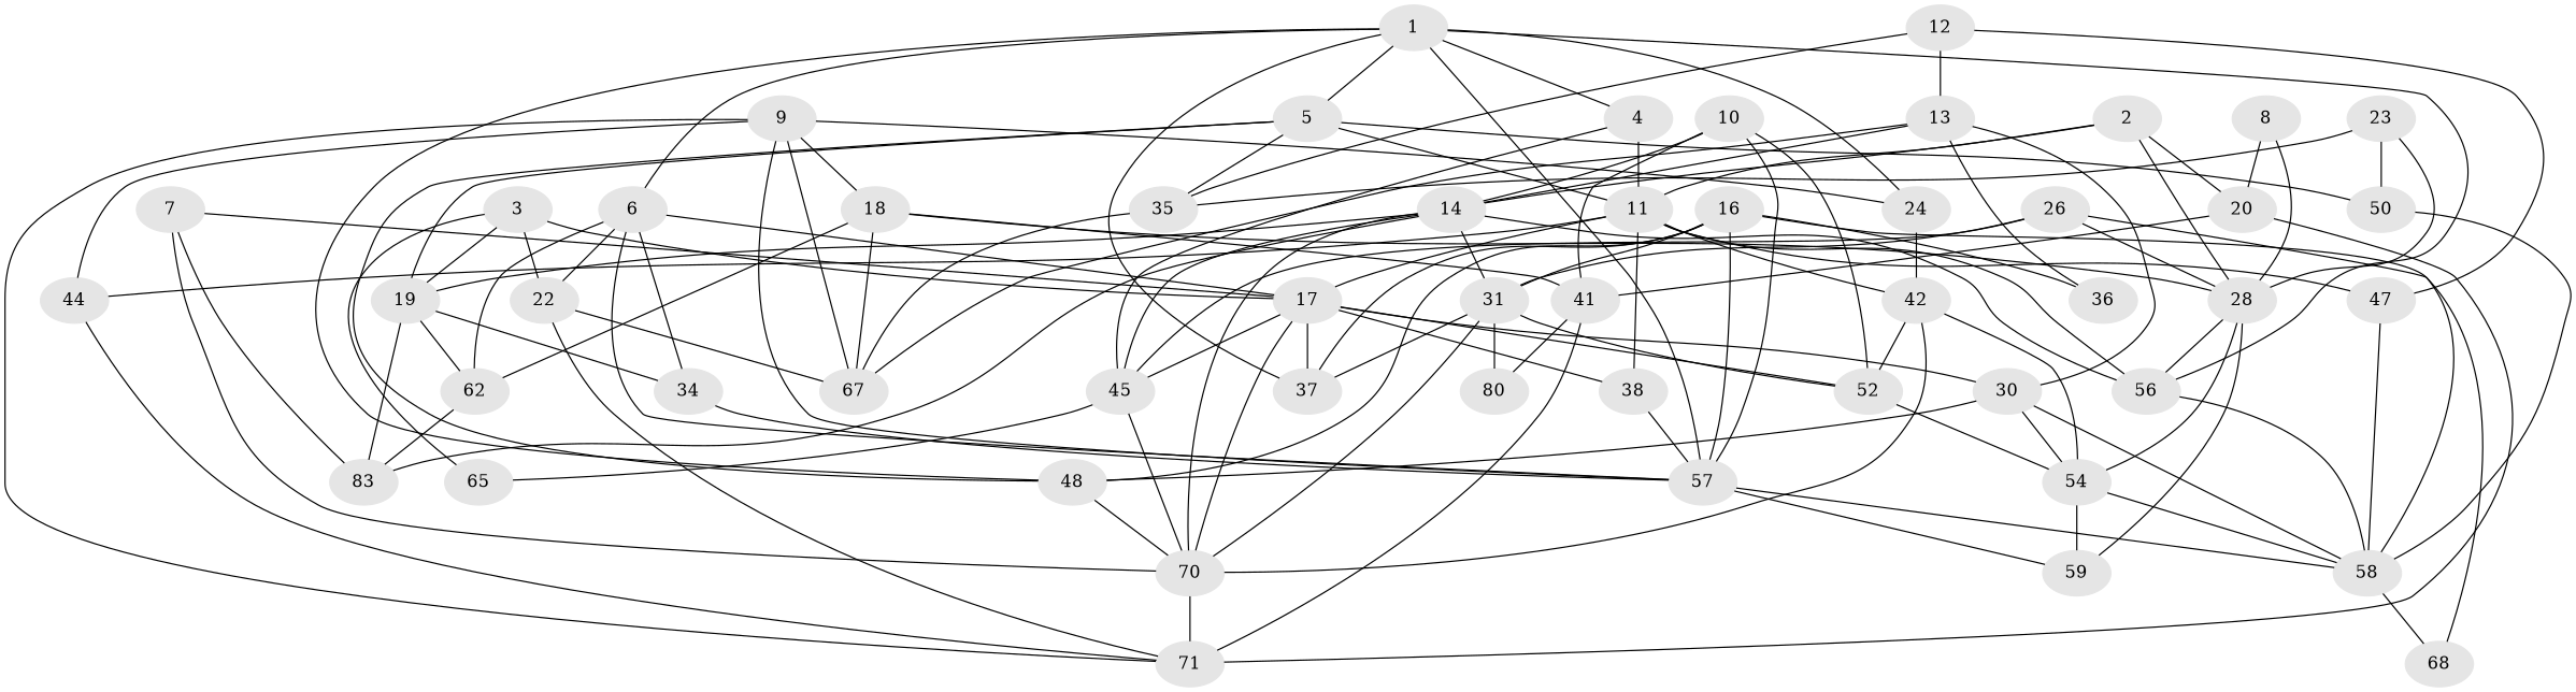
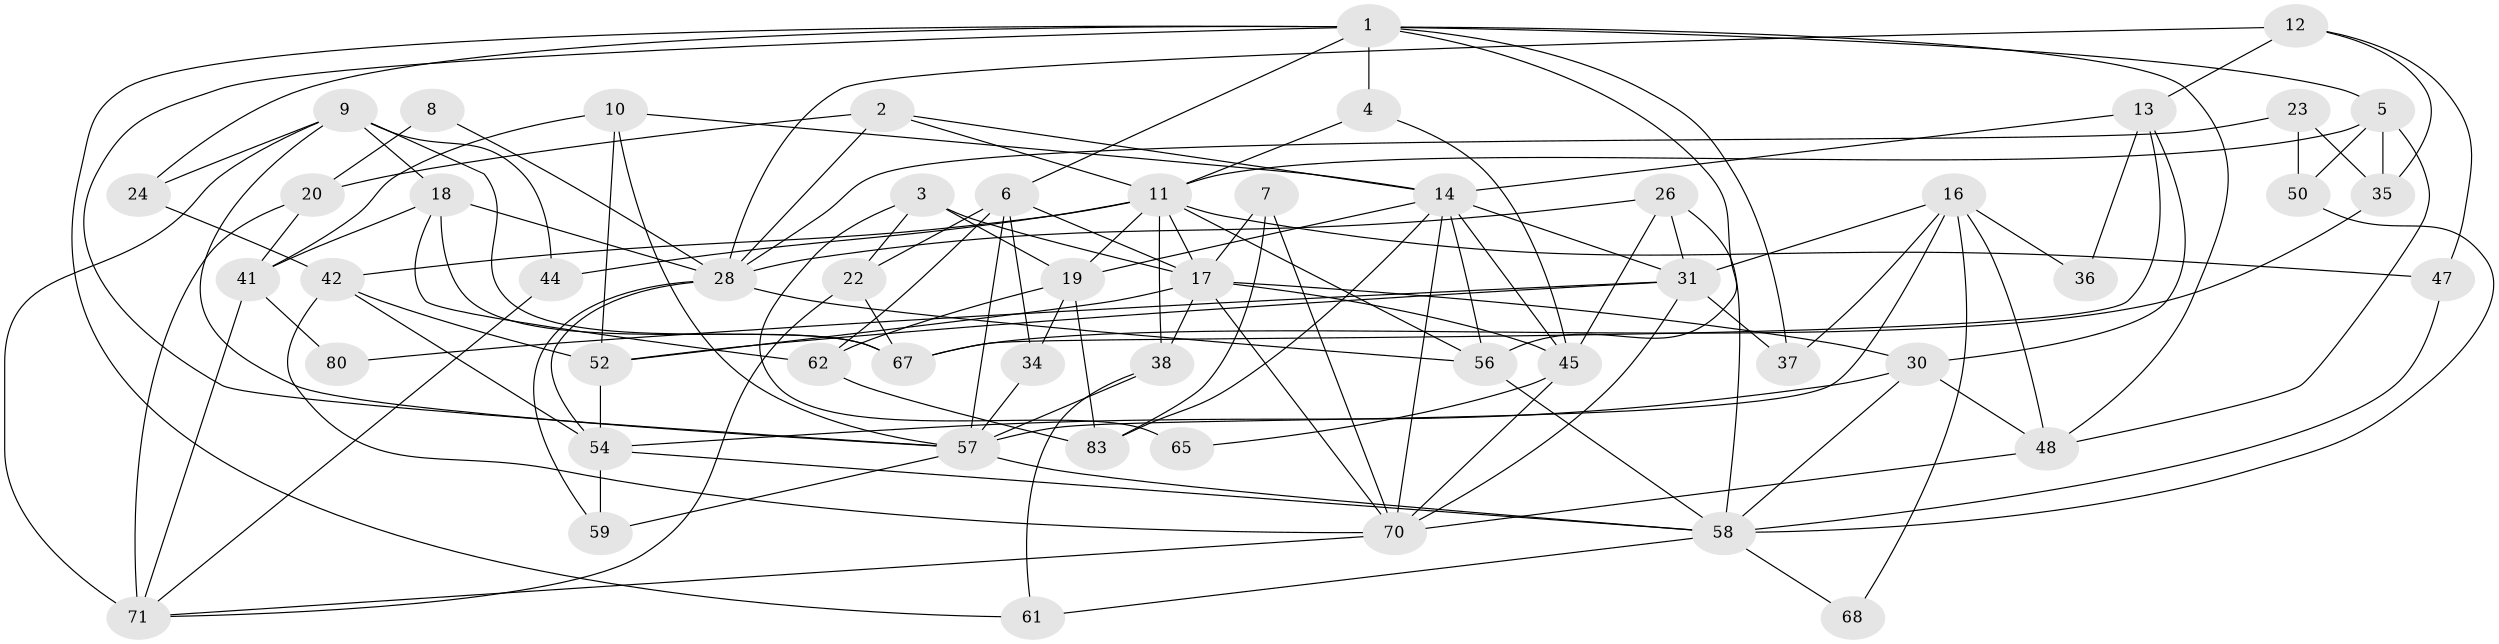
  graph {
    node [color=gray90 style=filled]
    1 [super="+39"]
    4
    5 [super="+60"]
    6 [super="+46"]
    24
    37 [super="+66"]
    48 [super="+51"]
    56 [super="+79"]
    57 [super="+78"]
+   61
    11 [super="+15"]
    45
    35
    50
    17 [super="+27"]
    22
    34
    62 [super="+73"]
    42 [super="+49"]
    70 [super="+74"]
    58 [super="+82"]
    59
    19 [super="+72"]
    44
    38
    47
    2
    14 [super="+69"]
    20
    28 [super="+55"]
    83
    31 [super="+63"]
    71 [super="+77"]
    n34 [label=41 super="+33"]
    54 [super="+75"]
    3 [super="+81"]
    65
    52 [super="+64"]
    30 [super="+40"]
    67 [super="+76"]
    7
    8
    9 [super="+29"]
    18 [super="+41"]
    10 [super="+53"]
    80
    12 [super="+43"]
    13 [super="+32"]
    36
    16 [super="+25"]
    68
    23
    26
    1 -- 4
    1 -- 5
    1 -- 6
    1 -- 24
    1 -- 37
    1 -- 48
    1 -- 56
    1 -- 57
+   1 -- 61
    4 -- 11
    4 -- 45
    5 -- 48
    5 -- 11
    5 -- 35
    5 -- 50
    6 -- 57
    6 -- 17
    6 -- 22
    6 -- 34
    6 -- 62
    24 -- 42
    48 -- 70
    56 -- 58
    57 -- 58
    57 -- 59
    11 -- 56
    11 -- 17
    11 -- 42
-   5 -- 19
+   11 -- 19
    11 -- 44
    11 -- 38
    11 -- 47
    45 -- 70
    45 -- 65
    35 -- 67
    50 -- 58
-   17 -- 37
    17 -- 45
    17 -- 70
    17 -- 38
    17 -- 52
    17 -- 30
    22 -- 71
    22 -- 67
    34 -- 57
    62 -- 83
    42 -- 70
    42 -- 54
    42 -- 52
    70 -- 71
+   58 -- 61
    58 -- 68
    19 -- 34
    19 -- 62
    19 -- 83
    44 -- 71
    38 -- 57
+   38 -- 61
    47 -- 58
    2 -- 11
    2 -- 14
    2 -- 20
    2 -- 28
    14 -- 56
    14 -- 45
    14 -- 70
    14 -- 19
    14 -- 83
    14 -- 31
    20 -- 71
    20 -- n34
    28 -- 56
    28 -- 59
    28 -- 54
    31 -- 37
    31 -- 70
    31 -- 52
    31 -- 80
    n34 -- 71 [weight=2]
    n34 -- 80
    54 -- 58
    54 -- 59
    3 -- 17
    3 -- 22
    3 -- 19
    3 -- 65
    52 -- 54
    30 -- 48
    30 -- 58
    30 -- 54
    7 -- 17
    7 -- 70
    7 -- 83
    8 -- 20
    8 -- 28
    9 -- 24
    9 -- 57
    9 -- 44
    9 -- 71
    9 -- 67
    9 -- 18
    18 -- 62
    18 -- 28
    18 -- n34
    18 -- 67
    10 -- 57
    10 -- 14
    10 -- n34 [weight=2]
    10 -- 52
    12 -- 35
    12 -- 47
+   12 -- 28
    12 -- 13
    13 -- 14
    13 -- 30
    13 -- 67
    13 -- 36
    16 -- 37
    16 -- 48
    16 -- 57
    16 -- 31
    16 -- 36
    16 -- 68
    23 -- 35
    23 -- 50
    23 -- 28
    26 -- 45
    26 -- 58
    26 -- 28
    26 -- 31
  }
